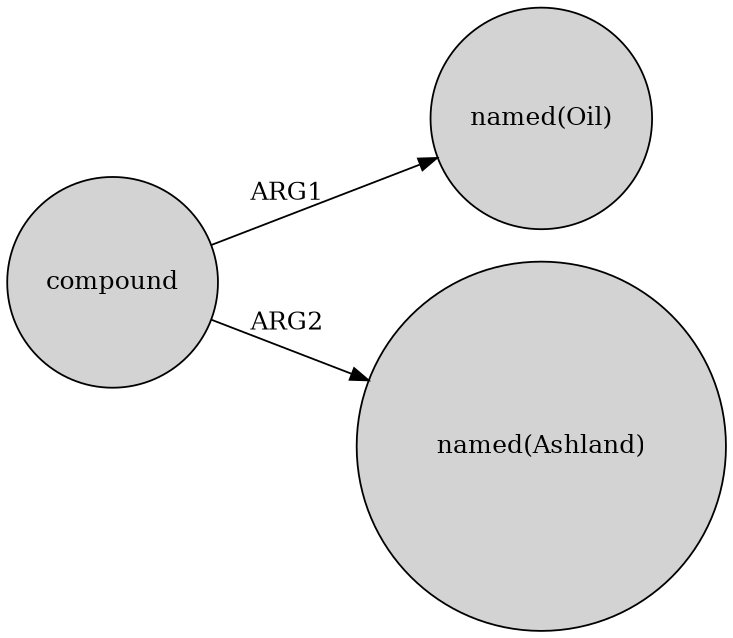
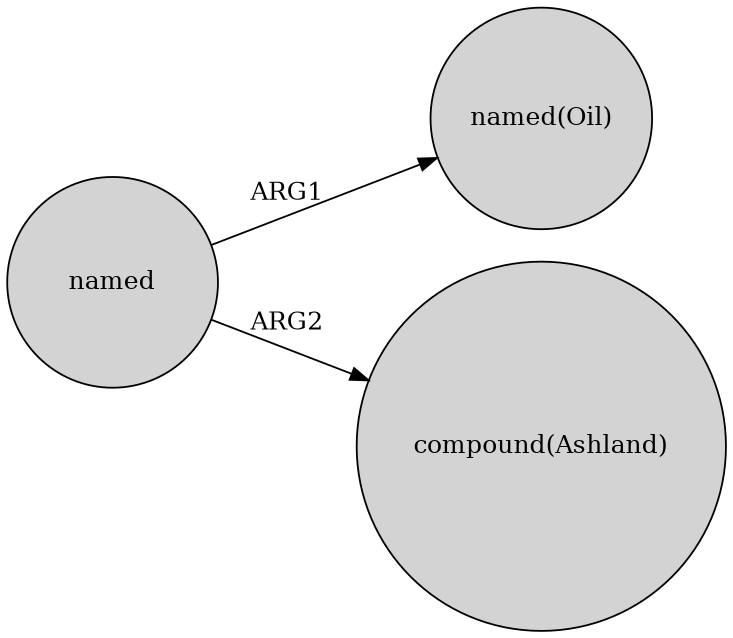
  digraph {
    rankdir=LR
    node [shape=circle style=filled]
-   compound
+   compound [label=named]
    "named(Oil)"
-   "named(Ashland)"
+   "named(Ashland)" [label="compound(Ashland)"]
    compound -> "named(Oil)" [label=ARG1]
    compound -> "named(Ashland)" [label=ARG2]
  }
